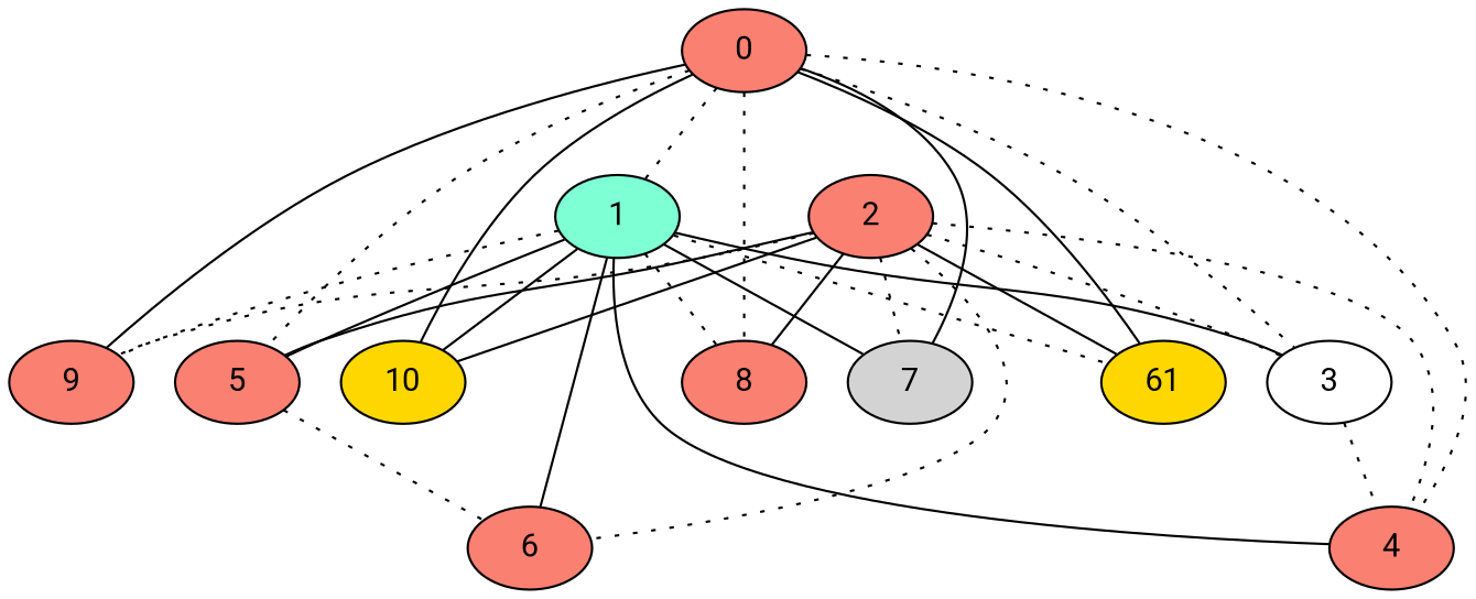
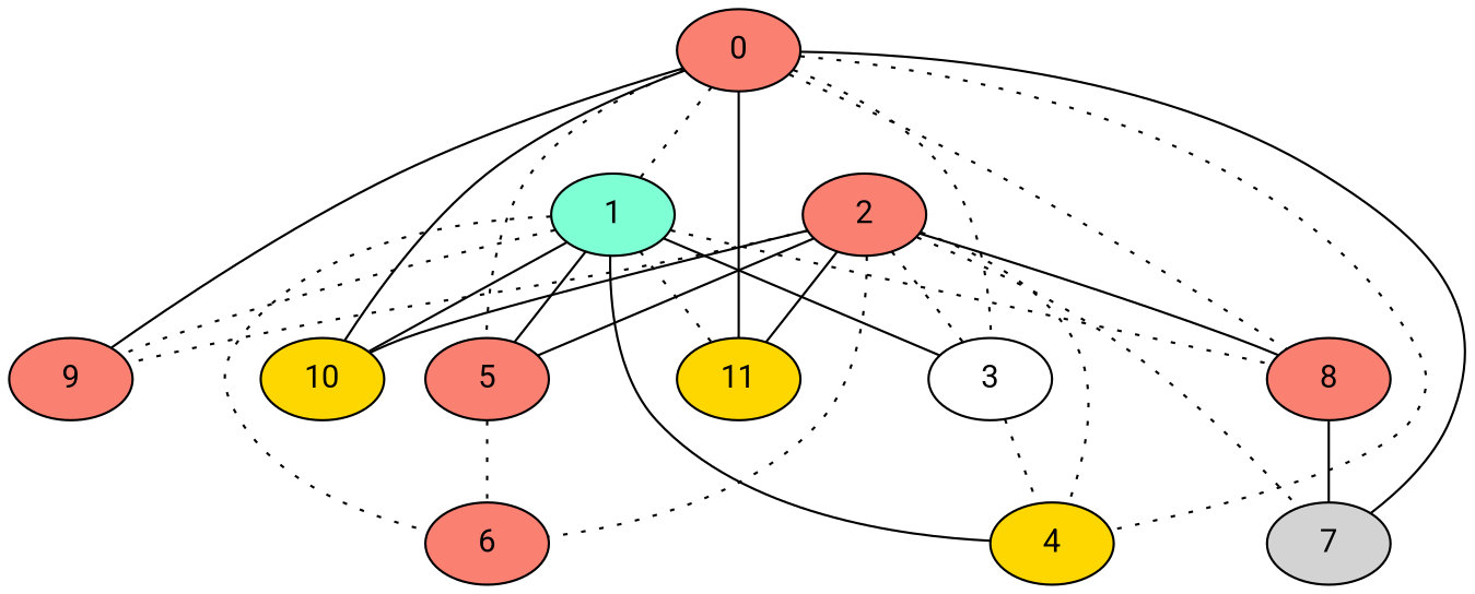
  graph {
    fontname=Roboto
    node [fillcolor=salmon fontname=Roboto style=filled]
    edge [fontname=Roboto style=dotted]
    n1 [label=0]
    n2 [fillcolor=aquamarine label=1]
    n3 [fillcolor=white label=3]
-   n4 [label=4]
+   n4 [fillcolor=gold label=4]
    n5 [label=5]
    n6 [fillcolor=lightgrey label=7]
    n7 [label=8]
    n8 [label=9]
    n9 [fillcolor=gold label=10]
-   n10 [fillcolor=gold label=61]
+   n10 [fillcolor=gold label=11]
    n11 [label=6]
    n12 [label=2]
    n1 -- n2
    n1 -- n3
    n1 -- n4
    n1 -- n5
    n1 -- n6 [style=""]
    n1 -- n7
    n1 -- n8 [style=""]
    n1 -- n9 [style=""]
    n1 -- n10 [style=""]
    n2 -- n3 [style=""]
    n2 -- n4 [style=""]
    n2 -- n5 [style=""]
-   n2 -- n6 [style=""]
+   n7 -- n6 [style=""]
    n2 -- n7
    n2 -- n8
    n2 -- n9 [style=""]
    n2 -- n10
-   n2 -- n11 [style=solid]
+   n2 -- n11
    n3 -- n4
    n5 -- n11
    n12 -- n3
    n12 -- n4
    n12 -- n5 [style=""]
    n12 -- n6
    n12 -- n7 [style=""]
    n12 -- n8
    n12 -- n9 [style=""]
    n12 -- n10 [style=""]
    n12 -- n11
  }
